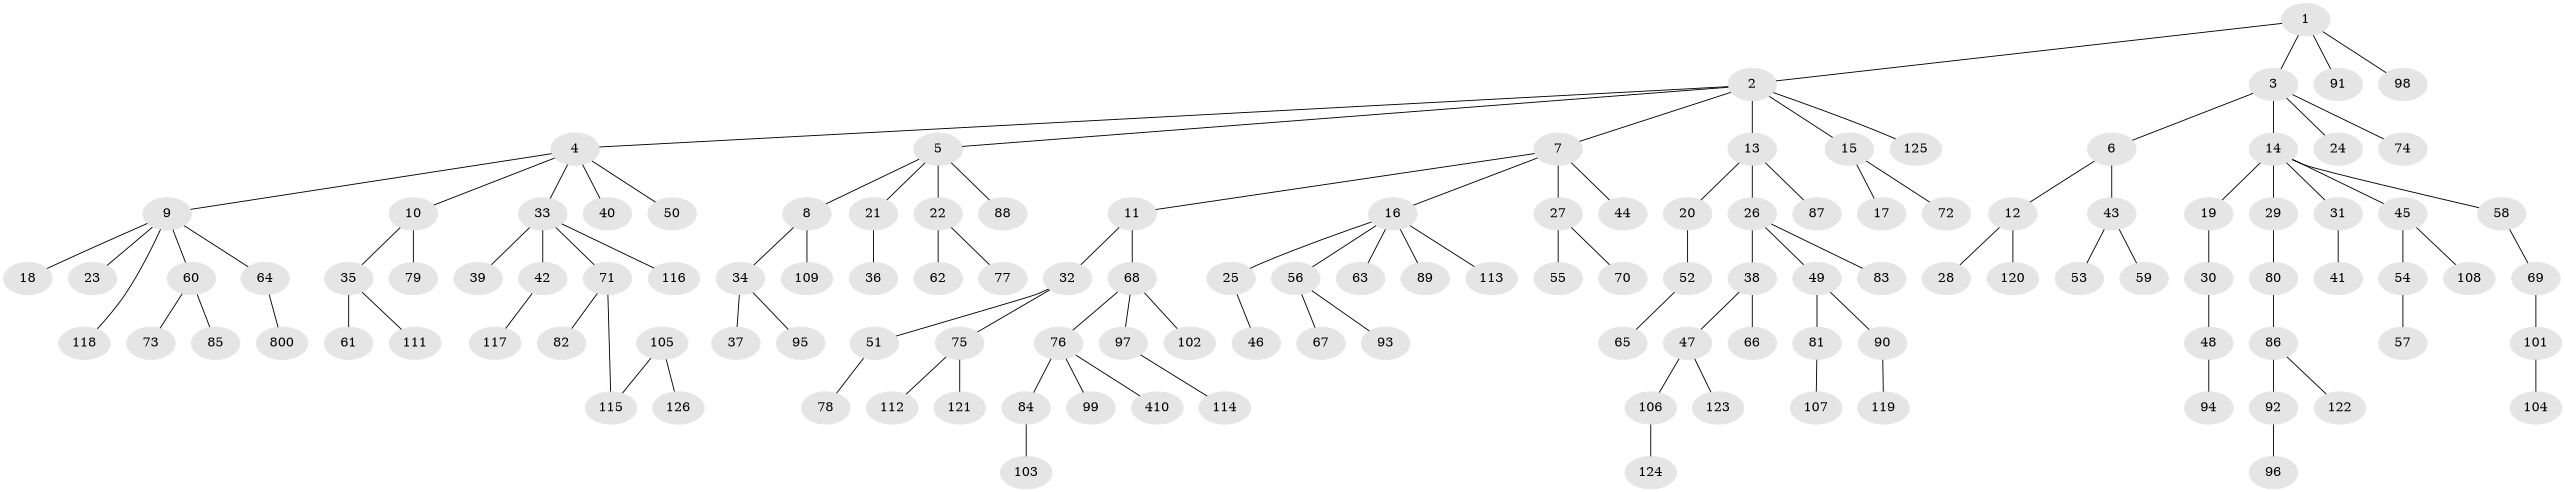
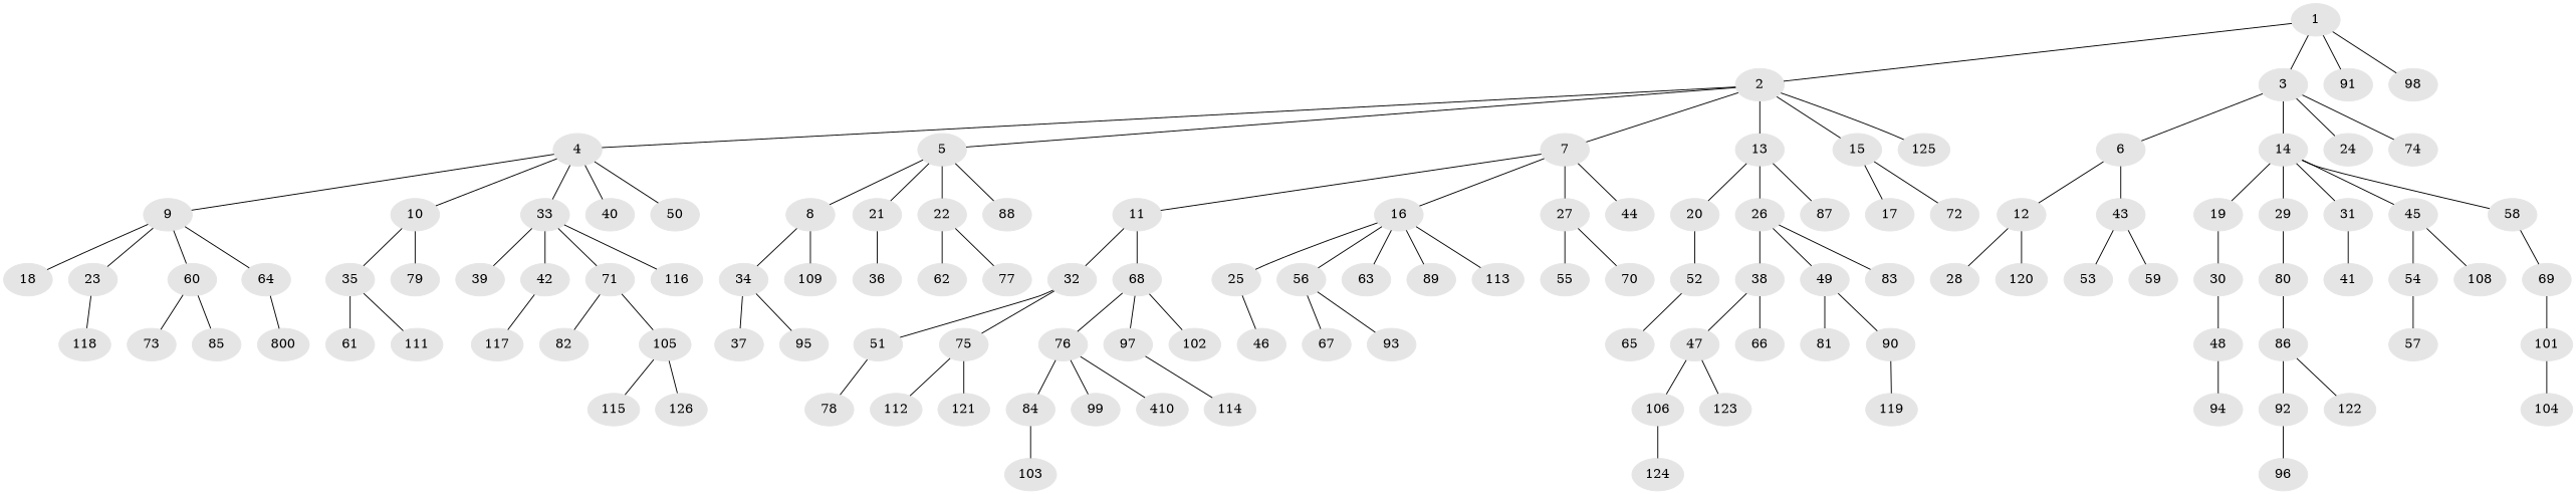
  graph {
    node [color=gray90 style=filled]
    1
    2
    3
    91
    98
    4
    5
    7
    13
    15
    125
    6
    14
    24
    74
    9
    10
    33
    40
    50
    8
    21
    22
    88
    11
    16
    27
    44
    20
    26
    87
    17
    72
    12
    43
    19
    29
    31
    45
    58
    18
    23
    60
    64
    118
    35
    79
    39
    42
    71
    116
    34
    109
    36
    62
    77
    28
    120
    53
    59
    32
    68
    25
    56
    63
    89
    113
    55
    70
    37
    95
    73
    85
    n74 [label=800]
    61
    111
    51
    75
    76
    97
    102
    52
    38
    49
    83
    30
    80
    41
    54
    108
    69
    46
    67
    93
    48
    65
    47
    66
    81
    90
    86
    94
    78
    112
    121
    117
    82
    105
    106
    123
    57
    124
-   107
    119
    101
    84
    99
    n118 [label=410]
    114
    104
    115
    126
    103
    92
    122
    96
    1 -- 2
    1 -- 3
    1 -- 91
    1 -- 98
    2 -- 4
    2 -- 5
    2 -- 7
    2 -- 13
    2 -- 15
    2 -- 125
    3 -- 6
    3 -- 14
    3 -- 24
    3 -- 74
    4 -- 9
    4 -- 10
    4 -- 33
    4 -- 40
    4 -- 50
    5 -- 8
    5 -- 21
    5 -- 22
    5 -- 88
    7 -- 11
    7 -- 16
    7 -- 27
    7 -- 44
    13 -- 20
    13 -- 26
    13 -- 87
    15 -- 17
    15 -- 72
    6 -- 12
    6 -- 43
    14 -- 19
    14 -- 29
    14 -- 31
    14 -- 45
    14 -- 58
    9 -- 18
    9 -- 23
    9 -- 60
    9 -- 64
-   9 -- 118
+   23 -- 118
    10 -- 35
    10 -- 79
    33 -- 39
    33 -- 42
    33 -- 71
    33 -- 116
    8 -- 34
    8 -- 109
    21 -- 36
    22 -- 62
    22 -- 77
    11 -- 32
    11 -- 68
    16 -- 25
    16 -- 56
    16 -- 63
    16 -- 89
    16 -- 113
    27 -- 55
    27 -- 70
    20 -- 52
    26 -- 38
    26 -- 49
    26 -- 83
    12 -- 28
    12 -- 120
    43 -- 53
    43 -- 59
    19 -- 30
    29 -- 80
    31 -- 41
    45 -- 54
    45 -- 108
    58 -- 69
    60 -- 73
    60 -- 85
    64 -- n74
    35 -- 61
    35 -- 111
    42 -- 117
    71 -- 82
-   71 -- 115
+   71 -- 105
    34 -- 37
    34 -- 95
    32 -- 51
    32 -- 75
    68 -- 76
    68 -- 97
    68 -- 102
    25 -- 46
    56 -- 67
    56 -- 93
    51 -- 78
    75 -- 112
    75 -- 121
    76 -- 84
    76 -- 99
    76 -- n118
    97 -- 114
    52 -- 65
    38 -- 47
    38 -- 66
    49 -- 81
    49 -- 90
    30 -- 48
    80 -- 86
    54 -- 57
    69 -- 101
    48 -- 94
    47 -- 106
    47 -- 123
-   81 -- 107
    90 -- 119
    86 -- 92
    86 -- 122
    105 -- 115
    105 -- 126
    106 -- 124
    101 -- 104
    84 -- 103
    92 -- 96
  }
